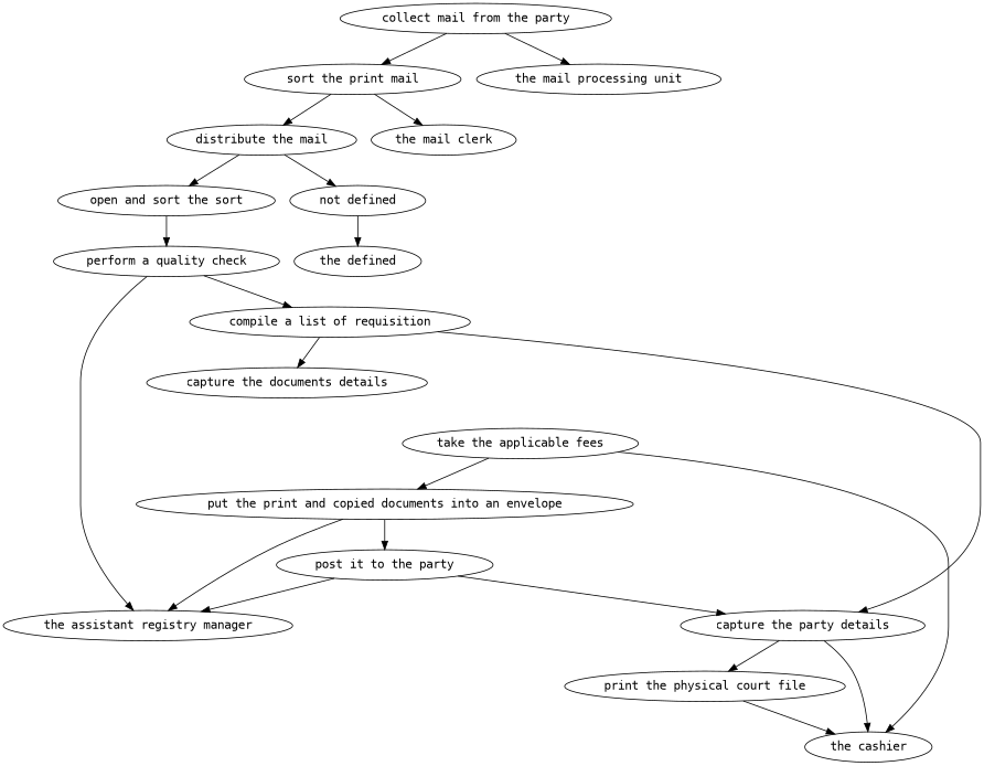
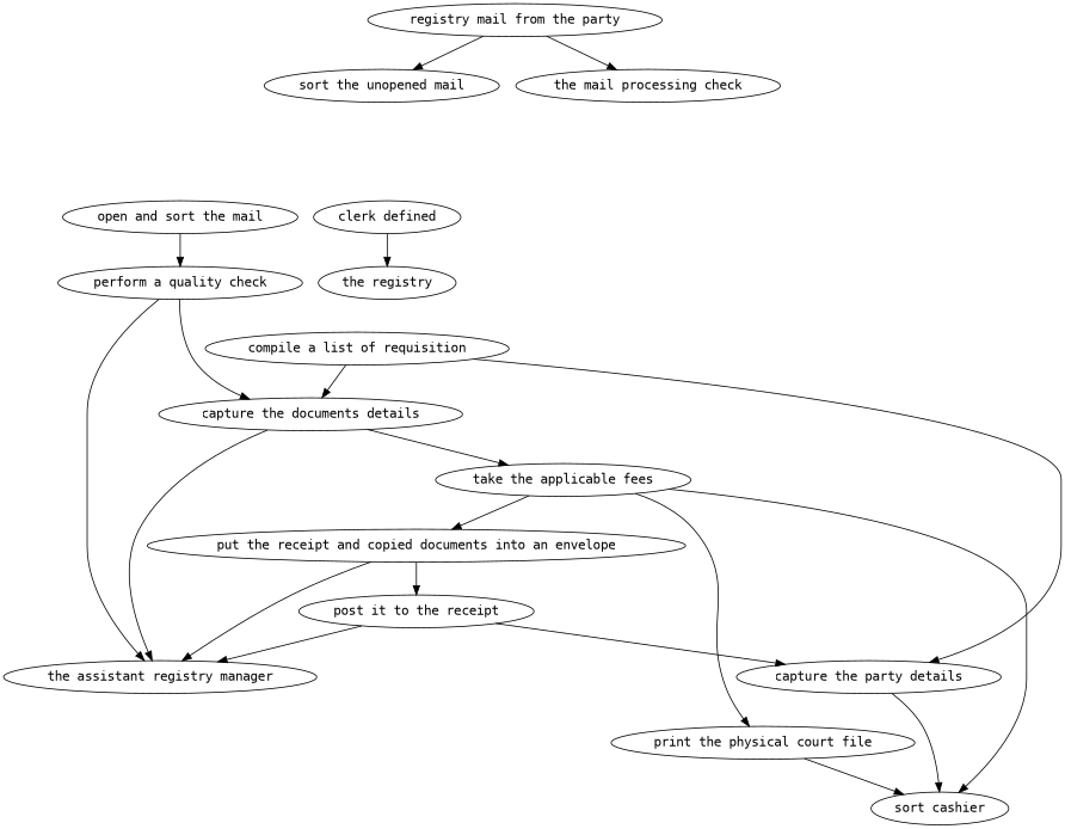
  strict digraph {
    fontname="DejaVu Sans Mono"
    node [fontname="DejaVu Sans Mono"]
    edge [attrs="{'type': 'actor performer', 'label': 'actor performer'}" fontname="DejaVu Sans Mono"]
-   "collect mail from the party" [attrs="{'type': 'Activity', 'label': 'collect mail from the party'}"]
-   "sort the unopened mail" [attrs="{'type': 'Activity', 'label': 'sort the unopened mail'}" label="sort the print mail"]
-   "the mail processing unit" [attrs="{'type': 'Actor', 'label': 'the mail processing unit'}"]
-   "distribute the mail" [attrs="{'type': 'Activity', 'label': 'distribute the mail'}"]
-   "the mail clerk" [attrs="{'type': 'Actor', 'label': 'the mail clerk'}"]
-   "open and sort the mail" [attrs="{'type': 'Activity', 'label': 'open and sort the mail'}" label="open and sort the sort"]
-   "not defined" [attrs="{'type': 'Actor', 'label': 'not defined'}"]
+   "collect mail from the party" [attrs="{'type': 'Activity', 'label': 'collect mail from the party'}" label="registry mail from the party"]
+   "sort the unopened mail" [attrs="{'type': 'Activity', 'label': 'sort the unopened mail'}"]
+   "the mail processing unit" [attrs="{'type': 'Actor', 'label': 'the mail processing unit'}" label="the mail processing check"]
+   "open and sort the mail" [attrs="{'type': 'Activity', 'label': 'open and sort the mail'}"]
+   "not defined" [attrs="{'type': 'Actor', 'label': 'not defined'}" label="clerk defined"]
    "perform a quality check" [attrs="{'type': 'Activity', 'label': 'perform a quality check'}"]
-   "the registry" [attrs="{'type': 'Actor', 'label': 'the registry'}" label="the defined"]
+   "the registry" [attrs="{'type': 'Actor', 'label': 'the registry'}"]
    "compile a list of requisition" [attrs="{'type': 'Activity', 'label': 'compile a list of requisition'}"]
    "the assistant registry manager" [attrs="{'type': 'Actor', 'label': 'the assistant registry manager'}"]
    n12 [attrs="{'type': 'Activity', 'label': 'capture the matter details'}" label="capture the documents details"]
    "capture the party details" [attrs="{'type': 'Activity', 'label': 'capture the party details'}"]
    "take the applicable fees" [attrs="{'type': 'Activity', 'label': 'take the applicable fees'}"]
-   "put the receipt and copied documents into an envelope" [attrs="{'type': 'Activity', 'label': 'put the receipt and copied documents into an envelope'}" label="put the print and copied documents into an envelope"]
-   "the cashier" [attrs="{'type': 'Actor', 'label': 'the cashier'}"]
-   "post it to the party" [attrs="{'type': 'Activity', 'label': 'post it to the party'}"]
+   "put the receipt and copied documents into an envelope" [attrs="{'type': 'Activity', 'label': 'put the receipt and copied documents into an envelope'}"]
+   "the cashier" [attrs="{'type': 'Actor', 'label': 'the cashier'}" label="sort cashier"]
+   "post it to the party" [attrs="{'type': 'Activity', 'label': 'post it to the party'}" label="post it to the receipt"]
    "print the physical court file" [attrs="{'type': 'Activity', 'label': 'print the physical court file'}"]
    "collect mail from the party" -> "sort the unopened mail" [attrs="{'type': 'flow', 'label': 'flow'}"]
    "collect mail from the party" -> "the mail processing unit"
-   "sort the unopened mail" -> "distribute the mail" [attrs="{'type': 'flow', 'label': 'flow'}"]
-   "sort the unopened mail" -> "the mail clerk"
-   "distribute the mail" -> "open and sort the mail" [attrs="{'type': 'flow', 'label': 'flow'}"]
-   "distribute the mail" -> "not defined"
    "open and sort the mail" -> "perform a quality check" [attrs="{'type': 'flow', 'label': 'flow'}"]
    "not defined" -> "the registry"
-   "perform a quality check" -> "compile a list of requisition" [attrs="{'type': 'flow', 'label': 'flow'}"]
+   "perform a quality check" -> n12 [attrs="{'type': 'flow', 'label': 'flow'}"]
    "perform a quality check" -> "the assistant registry manager"
    "compile a list of requisition" -> n12 [attrs="{'type': 'flow', 'label': 'flow'}"]
    "compile a list of requisition" -> "capture the party details"
+   n12 -> "the assistant registry manager"
+   n12 -> "take the applicable fees" [attrs="{'type': 'flow', 'label': 'flow'}"]
    "capture the party details" -> "the cashier"
-   "capture the party details" -> "print the physical court file" [attrs="{'type': 'flow', 'label': 'flow'}"]
+   "take the applicable fees" -> "print the physical court file" [attrs="{'type': 'flow', 'label': 'flow'}"]
    "take the applicable fees" -> "put the receipt and copied documents into an envelope" [attrs="{'type': 'flow', 'label': 'flow'}"]
    "take the applicable fees" -> "the cashier"
    "put the receipt and copied documents into an envelope" -> "the assistant registry manager"
    "put the receipt and copied documents into an envelope" -> "post it to the party" [attrs="{'type': 'flow', 'label': 'flow'}"]
    "post it to the party" -> "the assistant registry manager"
    "post it to the party" -> "capture the party details" [attrs="{'type': 'flow', 'label': 'flow'}"]
    "print the physical court file" -> "the cashier"
  }
